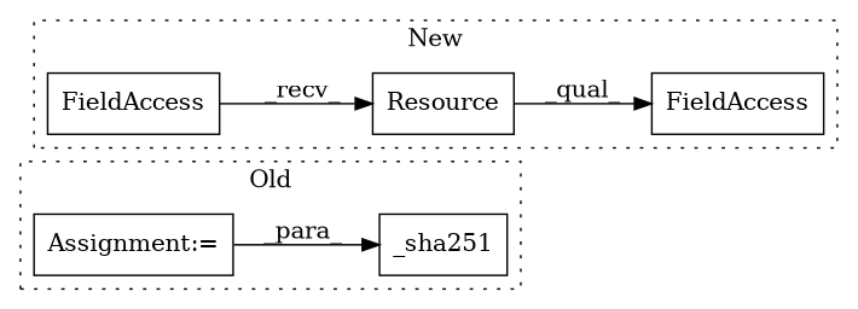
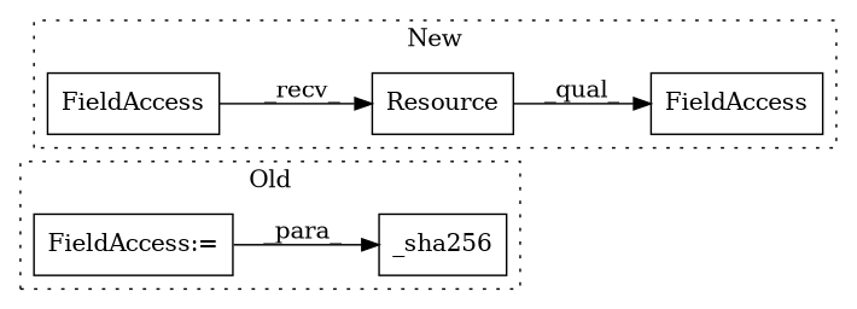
  digraph {
    fontname="DejaVu Serif"
    rankdir=LR
    node [a=32 fontname="DejaVu Serif" s=4915 shape=box]
    edge [fontname="DejaVu Serif"]
-   n1 [l="8,1" label=_sha251 s="4975,4999"]
-   n2 [a=7 l=1 label="Assignment:=" s=4974]
+   n1 [l="8,1" label=_sha256 s="4975,4999"]
+   n2 [a=7 l=1 label="FieldAccess:=" s=4974]
    n3 [l="9,1" label=Resource s="4958,4982"]
    n4 [a=22 l=74 label=FieldAccess]
    n5 [a=22 l=19 label=FieldAccess]
    subgraph cluster_1 {
      label=Old
      style=dotted
      n1
      n2
    }
    subgraph cluster_2 {
      label=New
      style=dotted
      n3
      n4
      n5
    }
    n2 -> n1 [label=_para_]
    n3 -> n4 [label=_qual_]
    n5 -> n3 [label=_recv_]
  }
